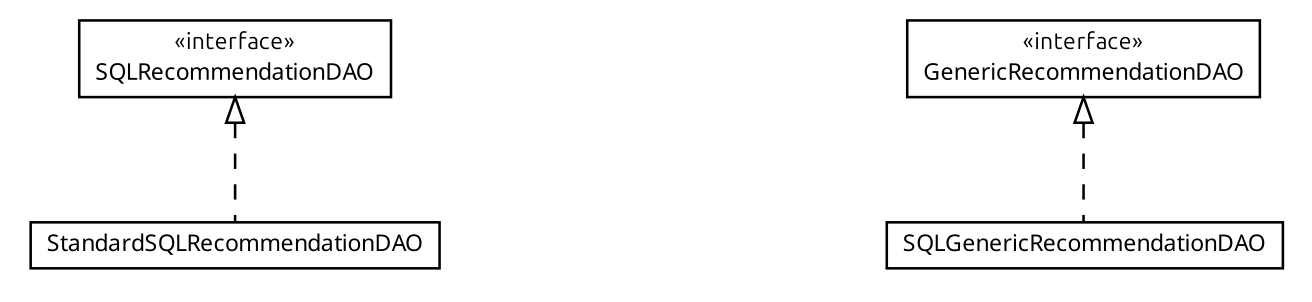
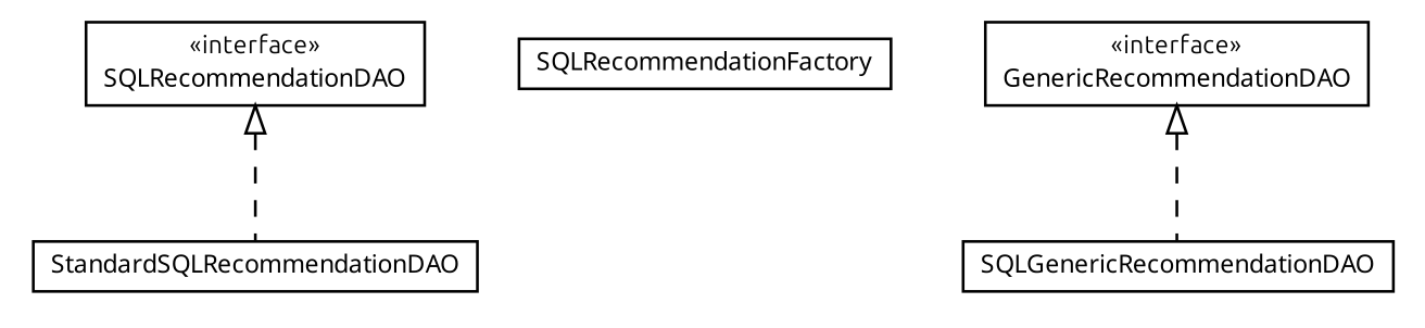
  digraph {
    fontname=Ubuntu
    nodesep=0.25
    ranksep=0.5
    node [fontcolor=black fontname=Ubuntu fontsize=9.0 shape=plaintext]
    edge [arrowtail=empty dir=back fontname=Ubuntu fontsize=10 headport=p labelfontname="Trebuchet MS" labelfontsize=10 style=dashed tailport=p]
    n1 [label=<<table title="se.cambio.cds.model.recommendation.dao.StandardSQLRecommendationDAO" border="0" cellborder="1" cellspacing="0" cellpadding="2" port="p" href="./StandardSQLRecommendationDAO.html"> 		<tr><td><table border="0" cellspacing="0" cellpadding="1"> <tr><td align="center" balign="center"><font face="Trebuchet MS"> StandardSQLRecommendationDAO </font></td></tr> 		</table></td></tr> 		</table>>]
+   n2 [label=<<table title="se.cambio.cds.model.recommendation.dao.SQLRecommendationFactory" border="0" cellborder="1" cellspacing="0" cellpadding="2" port="p" href="./SQLRecommendationFactory.html"> 		<tr><td><table border="0" cellspacing="0" cellpadding="1"> <tr><td align="center" balign="center"><font face="Trebuchet MS"> SQLRecommendationFactory </font></td></tr> 		</table></td></tr> 		</table>>]
    n3 [label=<<table title="se.cambio.cds.model.recommendation.dao.SQLRecommendationDAO" border="0" cellborder="1" cellspacing="0" cellpadding="2" port="p" href="./SQLRecommendationDAO.html"> 		<tr><td><table border="0" cellspacing="0" cellpadding="1"> <tr><td align="center" balign="center"> &#171;interface&#187; </td></tr> <tr><td align="center" balign="center"><font face="Trebuchet MS"> SQLRecommendationDAO </font></td></tr> 		</table></td></tr> 		</table>>]
    n4 [label=<<table title="se.cambio.cds.model.recommendation.dao.SQLGenericRecommendationDAO" border="0" cellborder="1" cellspacing="0" cellpadding="2" port="p" href="./SQLGenericRecommendationDAO.html"> 		<tr><td><table border="0" cellspacing="0" cellpadding="1"> <tr><td align="center" balign="center"><font face="Trebuchet MS"> SQLGenericRecommendationDAO </font></td></tr> 		</table></td></tr> 		</table>>]
    n5 [label=<<table title="se.cambio.cds.model.recommendation.dao.GenericRecommendationDAO" border="0" cellborder="1" cellspacing="0" cellpadding="2" port="p" href="./GenericRecommendationDAO.html"> 		<tr><td><table border="0" cellspacing="0" cellpadding="1"> <tr><td align="center" balign="center"> &#171;interface&#187; </td></tr> <tr><td align="center" balign="center"><font face="Trebuchet MS"> GenericRecommendationDAO </font></td></tr> 		</table></td></tr> 		</table>>]
    n3 -> n1
    n5 -> n4
  }
